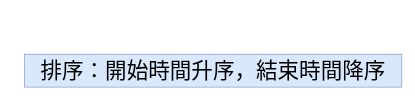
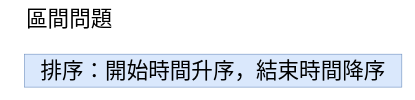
  <mxCell id="0" />
  <mxCell id="1" parent="0" />
  <mxCell id="2" value="&amp;nbsp;&amp;nbsp;" style="text;html=1;strokeColor=none;fillColor=none;align=center;verticalAlign=middle;whiteSpace=wrap;rounded=0;fontSize=36;" vertex="1" parent="1"><mxGeometry x="80" y="40" width="40" height="20" as="geometry" /></mxCell>
+ <mxCell id="3" value="區間問題" style="text;html=1;strokeColor=none;fillColor=none;align=center;verticalAlign=middle;whiteSpace=wrap;rounded=0;fontSize=36;" vertex="1" parent="1"><mxGeometry x="20" y="20" width="190" height="20" as="geometry" /></mxCell>
  <mxCell id="4" value="排序：開始時間升序，結束時間降序" style="text;html=1;strokeColor=#6c8ebf;fillColor=#dae8fc;align=center;verticalAlign=middle;whiteSpace=wrap;rounded=0;fontSize=36;" vertex="1" parent="1"><mxGeometry x="40" y="90" width="630" height="55" as="geometry" /></mxCell>
